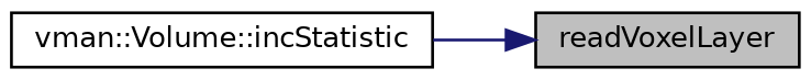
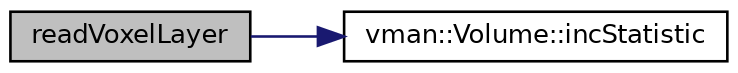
  digraph {
    rankdir=LR
    node [color=black fontname=Helvetica fontsize=10 shape=record]
    n1 [fillcolor=grey75 fontcolor=black height=0.2 label=readVoxelLayer style=filled width=0.4]
    n2 [height=0.2 label="vman::Volume::incStatistic" width=0.4]
-   n2 -> n1 [color=midnightblue fontname=Helvetica fontsize=10 labelfontname=Helvetica labelfontsize=10 style=solid]
+   n1 -> n2 [color=midnightblue fontname=Helvetica fontsize=10 labelfontname=Helvetica labelfontsize=10 style=solid]
  }
